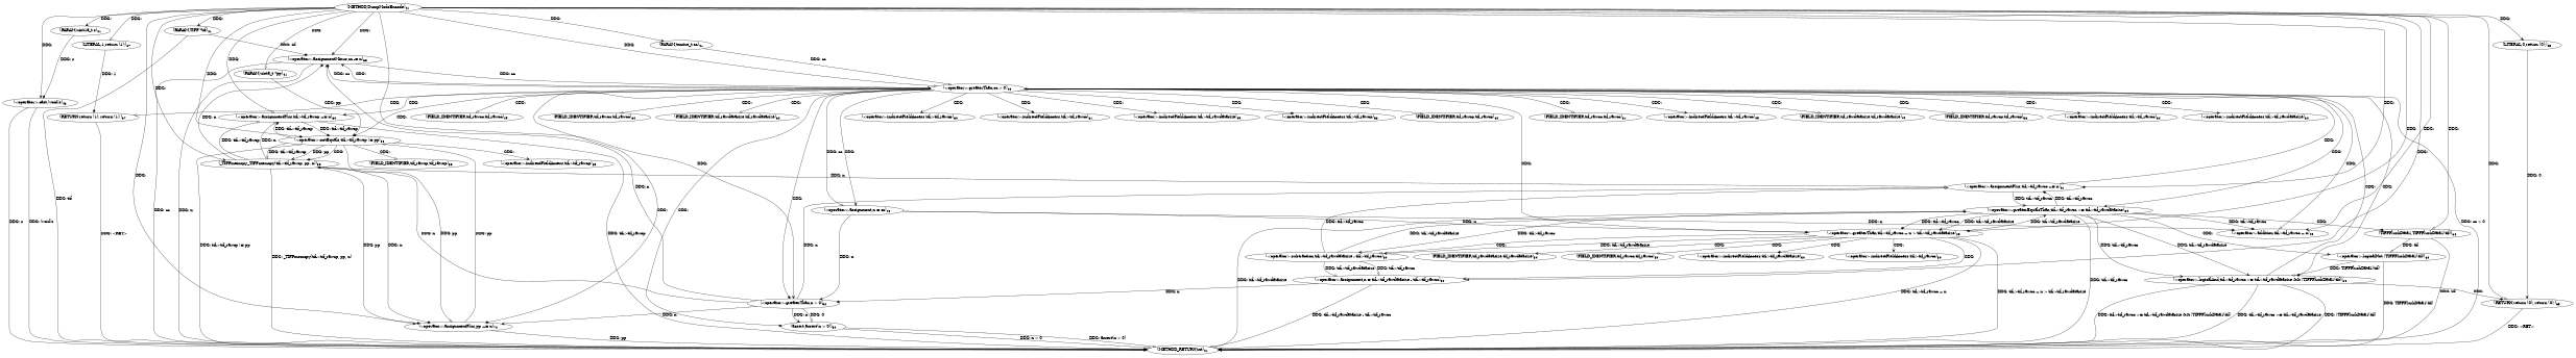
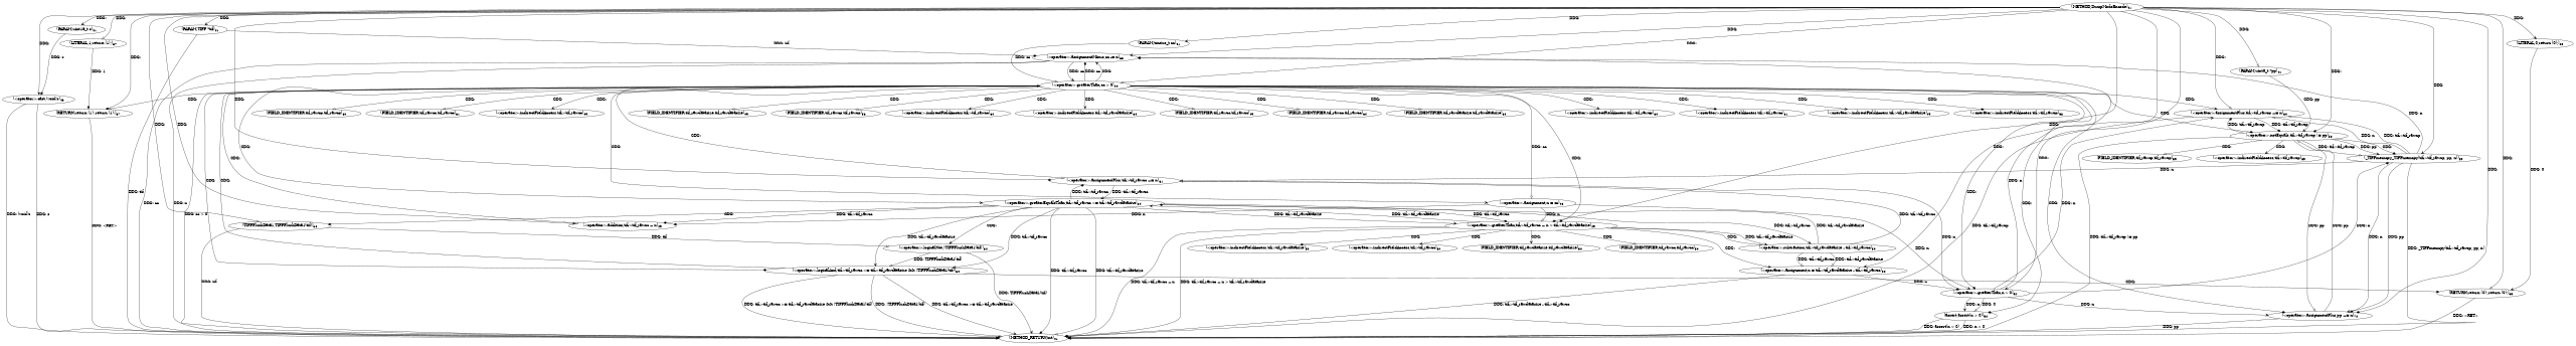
  digraph {
    edge [arrowhead=vee]
    n1 [label=<(METHOD,DumpModeEncode)<SUB>41</SUB>>]
    n2 [label=<(PARAM,TIFF *tif)<SUB>41</SUB>>]
    n3 [label=<(PARAM,uint8_t *pp)<SUB>41</SUB>>]
    n4 [label=<(PARAM,tmsize_t cc)<SUB>41</SUB>>]
    n5 [label=<(PARAM,uint16_t s)<SUB>41</SUB>>]
    n6 [label=<(&lt;operator&gt;.cast,(void)s)<SUB>43</SUB>>]
    n7 [label=<(RETURN,return (1);,return (1);)<SUB>67</SUB>>]
    n8 [label=<(&lt;operator&gt;.greaterThan,cc &gt; 0)<SUB>44</SUB>>]
    n9 [label=<(LITERAL,1,return (1);)<SUB>67</SUB>>]
    n10 [label=<(&lt;operator&gt;.assignmentPlus,tif-&gt;tif_rawcp += n)<SUB>60</SUB>>]
    n11 [label=<(&lt;operator&gt;.assignmentPlus,tif-&gt;tif_rawcc += n)<SUB>61</SUB>>]
    n12 [label=<(&lt;operator&gt;.assignmentPlus,pp += n)<SUB>72</SUB>>]
    n13 [label=<(&lt;operator&gt;.assignmentMinus,cc -= n)<SUB>63</SUB>>]
    n14 [label=<(&lt;operator&gt;.greaterThan,tif-&gt;tif_rawcc + n &gt; tif-&gt;tif_rawdatasize)<SUB>49</SUB>>]
    n15 [label=<(&lt;operator&gt;.notEquals,tif-&gt;tif_rawcp != pp)<SUB>58</SUB>>]
    n16 [label=<(&lt;operator&gt;.assignment,n = tif-&gt;tif_rawdatasize - tif-&gt;tif_rawcc)<SUB>50</SUB>>]
    n17 [label=<(&lt;operator&gt;.greaterThan,n &gt; 0)<SUB>52</SUB>>]
    n18 [label=<(_TIFFmemcpy,_TIFFmemcpy(tif-&gt;tif_rawcp, pp, n))<SUB>59</SUB>>]
    n19 [label=<(RETURN,return (0);,return (0);)<SUB>65</SUB>>]
    n20 [label=<(&lt;operator&gt;.addition,tif-&gt;tif_rawcc + n)<SUB>49</SUB>>]
    n21 [label=<(LITERAL,0,return (0);)<SUB>65</SUB>>]
    n22 [label=<(TIFFFlushData1,TIFFFlushData1(tif))<SUB>64</SUB>>]
    n23 [label=<(METHOD_RETURN,int)<SUB>41</SUB>>]
    n24 [label=<(&lt;operator&gt;.assignment,n = cc)<SUB>48</SUB>>]
    n25 [label=<(assert,assert(n &gt; 0))<SUB>52</SUB>>]
    n26 [label=<(&lt;operator&gt;.logicalAnd,tif-&gt;tif_rawcc &gt;= tif-&gt;tif_rawdatasize &amp;&amp; !TIFFFlushData1(tif))<SUB>64</SUB>>]
    n27 [label=<(&lt;operator&gt;.greaterEqualsThan,tif-&gt;tif_rawcc &gt;= tif-&gt;tif_rawdatasize)<SUB>64</SUB>>]
    n28 [label=<(&lt;operator&gt;.indirectFieldAccess,tif-&gt;tif_rawcp)<SUB>60</SUB>>]
    n29 [label=<(&lt;operator&gt;.indirectFieldAccess,tif-&gt;tif_rawcc)<SUB>61</SUB>>]
    n30 [label=<(&lt;operator&gt;.indirectFieldAccess,tif-&gt;tif_rawdatasize)<SUB>49</SUB>>]
    n31 [label=<(&lt;operator&gt;.indirectFieldAccess,tif-&gt;tif_rawcp)<SUB>58</SUB>>]
    n32 [label=<(FIELD_IDENTIFIER,tif_rawcp,tif_rawcp)<SUB>60</SUB>>]
    n33 [label=<(FIELD_IDENTIFIER,tif_rawcc,tif_rawcc)<SUB>61</SUB>>]
    n34 [label=<(&lt;operator&gt;.indirectFieldAccess,tif-&gt;tif_rawcc)<SUB>49</SUB>>]
    n35 [label=<(FIELD_IDENTIFIER,tif_rawdatasize,tif_rawdatasize)<SUB>49</SUB>>]
    n36 [label=<(FIELD_IDENTIFIER,tif_rawcp,tif_rawcp)<SUB>58</SUB>>]
    n37 [label=<(&lt;operator&gt;.indirectFieldAccess,tif-&gt;tif_rawcc)<SUB>64</SUB>>]
    n38 [label=<(&lt;operator&gt;.indirectFieldAccess,tif-&gt;tif_rawdatasize)<SUB>64</SUB>>]
    n39 [label=<(FIELD_IDENTIFIER,tif_rawcc,tif_rawcc)<SUB>49</SUB>>]
    n40 [label=<(FIELD_IDENTIFIER,tif_rawcc,tif_rawcc)<SUB>64</SUB>>]
    n41 [label=<(FIELD_IDENTIFIER,tif_rawdatasize,tif_rawdatasize)<SUB>64</SUB>>]
    n42 [label=<(&lt;operator&gt;.subtraction,tif-&gt;tif_rawdatasize - tif-&gt;tif_rawcc)<SUB>50</SUB>>]
    n43 [label=<(&lt;operator&gt;.indirectFieldAccess,tif-&gt;tif_rawdatasize)<SUB>50</SUB>>]
    n44 [label=<(&lt;operator&gt;.indirectFieldAccess,tif-&gt;tif_rawcc)<SUB>50</SUB>>]
    n45 [label=<(FIELD_IDENTIFIER,tif_rawdatasize,tif_rawdatasize)<SUB>50</SUB>>]
    n46 [label=<(FIELD_IDENTIFIER,tif_rawcc,tif_rawcc)<SUB>50</SUB>>]
    n47 [label=<(&lt;operator&gt;.indirectFieldAccess,tif-&gt;tif_rawcp)<SUB>59</SUB>>]
    n48 [label=<(FIELD_IDENTIFIER,tif_rawcp,tif_rawcp)<SUB>59</SUB>>]
    n49 [label=<(&lt;operator&gt;.logicalNot,!TIFFFlushData1(tif))<SUB>64</SUB>>]
    n1 -> n2 [label="DDG: "]
    n1 -> n3 [arrowhead=onormal label="DDG: "]
    n1 -> n4 [label="DDG: "]
    n1 -> n5 [label="DDG: "]
    n1 -> n6 [label="DDG: "]
+   n1 -> n7 [arrowhead=diamond label="DDG: "]
    n1 -> n8 [arrowhead=onormal label="DDG: "]
    n1 -> n9 [arrowhead=onormal label="DDG: "]
    n1 -> n10 [arrowhead=onormal label="DDG: "]
    n1 -> n11 [arrowhead=diamond label="DDG: "]
    n1 -> n12 [arrowhead=diamond label="DDG: "]
    n1 -> n13 [label="DDG: "]
    n1 -> n14 [arrowhead=diamond label="DDG: "]
    n1 -> n15 [arrowhead=diamond label="DDG: "]
    n1 -> n16 [label="DDG: "]
    n1 -> n17 [label="DDG: "]
    n1 -> n18 [label="DDG: "]
    n1 -> n19 [arrowhead=onormal label="DDG: "]
    n1 -> n20 [label="DDG: "]
    n1 -> n21 [label="DDG: "]
    n1 -> n22 [arrowhead=onormal label="DDG: "]
    n2 -> n13 [arrowhead=diamond label="DDG: tif"]
    n2 -> n23 [arrowhead=onormal label="DDG: tif"]
    n3 -> n15 [label="CDG: pp"]
    n4 -> n8 [arrowhead=onormal label="DDG: cc"]
    n5 -> n6 [arrowhead=diamond label="DDG: s"]
    n6 -> n23 [arrowhead=onormal label="DDG: s"]
    n6 -> n23 [arrowhead=diamond label="DDG: (void)s"]
    n7 -> n23 [label="DDG: &lt;RET&gt;"]
    n8 -> n7 [arrowhead=onormal label="CDG: "]
    n8 -> n10 [label="CDG: "]
    n8 -> n11 [arrowhead=onormal label="CDG: "]
    n8 -> n12 [arrowhead=diamond label="CDG: "]
    n8 -> n13 [arrowhead=diamond label="DDG: cc"]
    n8 -> n13 [label="CDG: "]
    n8 -> n14 [arrowhead=diamond label="CDG: "]
    n8 -> n15 [arrowhead=diamond label="CDG: "]
    n8 -> n17 [arrowhead=diamond label="CDG: "]
    n8 -> n20 [arrowhead=onormal label="CDG: "]
    n8 -> n23 [arrowhead=onormal label="DDG: cc &gt; 0"]
    n8 -> n24 [arrowhead=onormal label="DDG: cc"]
    n8 -> n24 [label="CDG: "]
    n8 -> n25 [arrowhead=diamond label="CDG: "]
    n8 -> n26 [arrowhead=diamond label="CDG: "]
    n8 -> n27 [label="CDG: "]
    n8 -> n28 [label="CDG: "]
    n8 -> n29 [arrowhead=diamond label="CDG: "]
    n8 -> n30 [label="CDG: "]
    n8 -> n31 [arrowhead=diamond label="CDG: "]
    n8 -> n32 [arrowhead=onormal label="CDG: "]
    n8 -> n33 [arrowhead=onormal label="CDG: "]
    n8 -> n34 [label="CDG: "]
    n8 -> n35 [arrowhead=onormal label="CDG: "]
    n8 -> n36 [arrowhead=onormal label="CDG: "]
    n8 -> n37 [label="CDG: "]
    n8 -> n38 [label="CDG: "]
    n8 -> n39 [arrowhead=onormal label="CDG: "]
    n8 -> n40 [arrowhead=onormal label="CDG: "]
    n8 -> n41 [arrowhead=onormal label="CDG: "]
    n9 -> n7 [arrowhead=diamond label="DDG: 1"]
    n10 -> n15 [arrowhead=diamond label="DDG: tif-&gt;tif_rawcp"]
    n10 -> n23 [arrowhead=diamond label="DDG: tif-&gt;tif_rawcp"]
    n11 -> n27 [label="DDG: tif-&gt;tif_rawcc"]
    n12 -> n15 [arrowhead=onormal label="DDG: pp"]
    n12 -> n23 [label="DDG: pp"]
    n13 -> n8 [label="DDG: cc"]
    n13 -> n23 [arrowhead=onormal label="DDG: cc"]
    n13 -> n23 [arrowhead=onormal label="DDG: n"]
    n14 -> n16 [label="CDG: "]
    n14 -> n23 [arrowhead=onormal label="DDG: tif-&gt;tif_rawcc + n"]
    n14 -> n23 [arrowhead=diamond label="DDG: tif-&gt;tif_rawcc + n &gt; tif-&gt;tif_rawdatasize"]
    n14 -> n27 [label="DDG: tif-&gt;tif_rawdatasize"]
    n14 -> n42 [label="DDG: tif-&gt;tif_rawdatasize"]
    n14 -> n42 [arrowhead=onormal label="CDG: "]
    n14 -> n43 [arrowhead=diamond label="CDG: "]
    n14 -> n44 [label="CDG: "]
    n14 -> n45 [label="CDG: "]
    n14 -> n46 [arrowhead=onormal label="CDG: "]
    n15 -> n10 [arrowhead=diamond label="DDG: tif-&gt;tif_rawcp"]
    n15 -> n12 [arrowhead=onormal label="DDG: pp"]
    n15 -> n18 [arrowhead=onormal label="DDG: tif-&gt;tif_rawcp"]
    n15 -> n18 [label="DDG: pp"]
    n15 -> n18 [arrowhead=diamond label="CDG: "]
    n15 -> n23 [arrowhead=diamond label="DDG: tif-&gt;tif_rawcp != pp"]
    n15 -> n47 [label="CDG: "]
    n15 -> n48 [arrowhead=onormal label="CDG: "]
    n16 -> n17 [arrowhead=diamond label="DDG: n"]
    n16 -> n23 [arrowhead=onormal label="DDG: tif-&gt;tif_rawdatasize - tif-&gt;tif_rawcc"]
+   n17 -> n10 [label="DDG: n"]
    n17 -> n11 [arrowhead=onormal label="DDG: n"]
    n17 -> n12 [label="DDG: n"]
    n17 -> n13 [label="DDG: n"]
    n17 -> n18 [arrowhead=diamond label="DDG: n"]
    n17 -> n25 [label="DDG: n"]
    n17 -> n25 [arrowhead=onormal label="DDG: 0"]
    n18 -> n10 [arrowhead=onormal label="DDG: n"]
    n18 -> n10 [arrowhead=onormal label="DDG: tif-&gt;tif_rawcp"]
    n18 -> n11 [arrowhead=onormal label="DDG: n"]
    n18 -> n12 [arrowhead=diamond label="DDG: n"]
    n18 -> n12 [label="DDG: pp"]
    n18 -> n13 [arrowhead=diamond label="DDG: n"]
    n18 -> n23 [label="DDG: _TIFFmemcpy(tif-&gt;tif_rawcp, pp, n)"]
    n19 -> n23 [label="DDG: &lt;RET&gt;"]
    n21 -> n19 [label="DDG: 0"]
    n22 -> n23 [arrowhead=onormal label="DDG: tif"]
    n22 -> n49 [arrowhead=onormal label="DDG: tif"]
    n24 -> n14 [arrowhead=onormal label="DDG: n"]
    n24 -> n17 [label="DDG: n"]
    n24 -> n20 [arrowhead=diamond label="DDG: n"]
    n25 -> n23 [arrowhead=onormal label="DDG: n &gt; 0"]
    n25 -> n23 [arrowhead=onormal label="DDG: assert(n &gt; 0)"]
    n26 -> n8 [label="CDG: "]
    n26 -> n19 [arrowhead=diamond label="CDG: "]
    n26 -> n23 [label="DDG: tif-&gt;tif_rawcc &gt;= tif-&gt;tif_rawdatasize"]
    n26 -> n23 [arrowhead=onormal label="DDG: !TIFFFlushData1(tif)"]
    n26 -> n23 [label="DDG: tif-&gt;tif_rawcc &gt;= tif-&gt;tif_rawdatasize &amp;&amp; !TIFFFlushData1(tif)"]
    n27 -> n11 [arrowhead=diamond label="DDG: tif-&gt;tif_rawcc"]
    n27 -> n14 [arrowhead=diamond label="DDG: tif-&gt;tif_rawcc"]
    n27 -> n14 [label="DDG: tif-&gt;tif_rawdatasize"]
    n27 -> n20 [arrowhead=diamond label="DDG: tif-&gt;tif_rawcc"]
    n27 -> n22 [arrowhead=diamond label="CDG: "]
    n27 -> n23 [arrowhead=diamond label="DDG: tif-&gt;tif_rawcc"]
    n27 -> n23 [arrowhead=onormal label="DDG: tif-&gt;tif_rawdatasize"]
    n27 -> n26 [label="DDG: tif-&gt;tif_rawcc"]
    n27 -> n26 [label="DDG: tif-&gt;tif_rawdatasize"]
    n27 -> n42 [label="DDG: tif-&gt;tif_rawcc"]
    n27 -> n49 [label="CDG: "]
    n42 -> n11 [arrowhead=onormal label="DDG: tif-&gt;tif_rawcc"]
    n42 -> n16 [arrowhead=onormal label="DDG: tif-&gt;tif_rawdatasize"]
    n42 -> n16 [arrowhead=onormal label="DDG: tif-&gt;tif_rawcc"]
    n42 -> n27 [arrowhead=diamond label="DDG: tif-&gt;tif_rawdatasize"]
    n49 -> n23 [label="DDG: TIFFFlushData1(tif)"]
    n49 -> n26 [arrowhead=onormal label="DDG: TIFFFlushData1(tif)"]
  }
